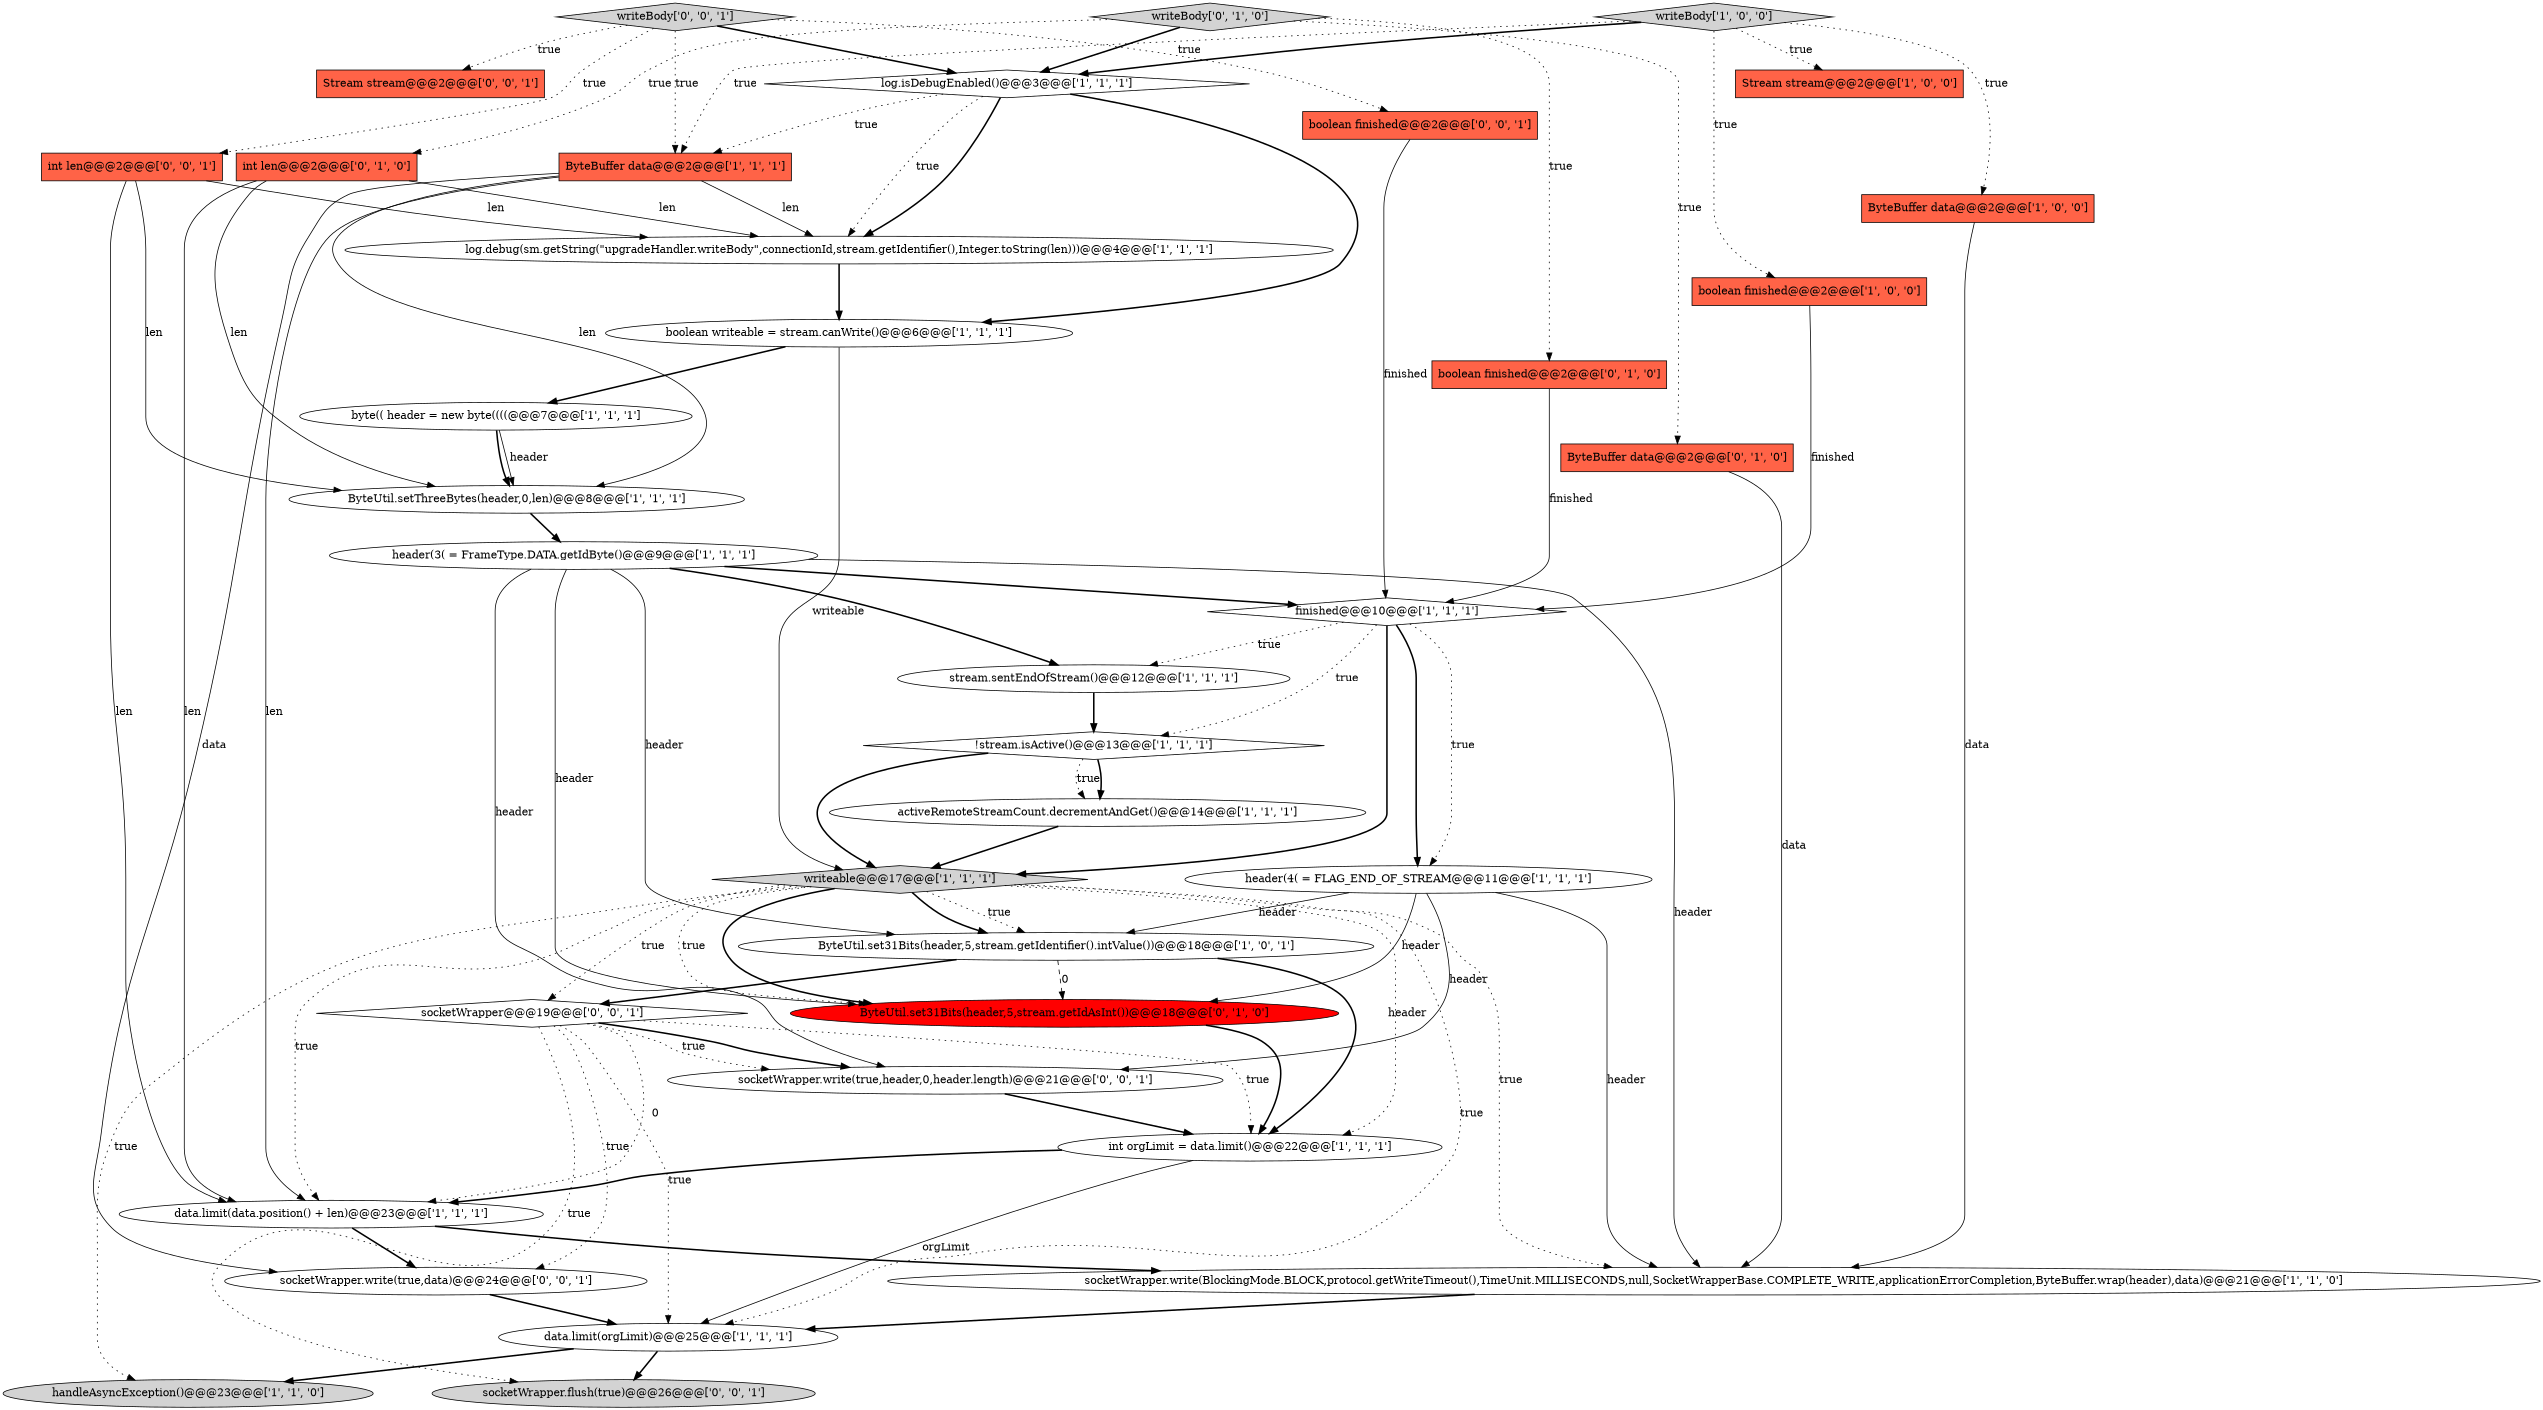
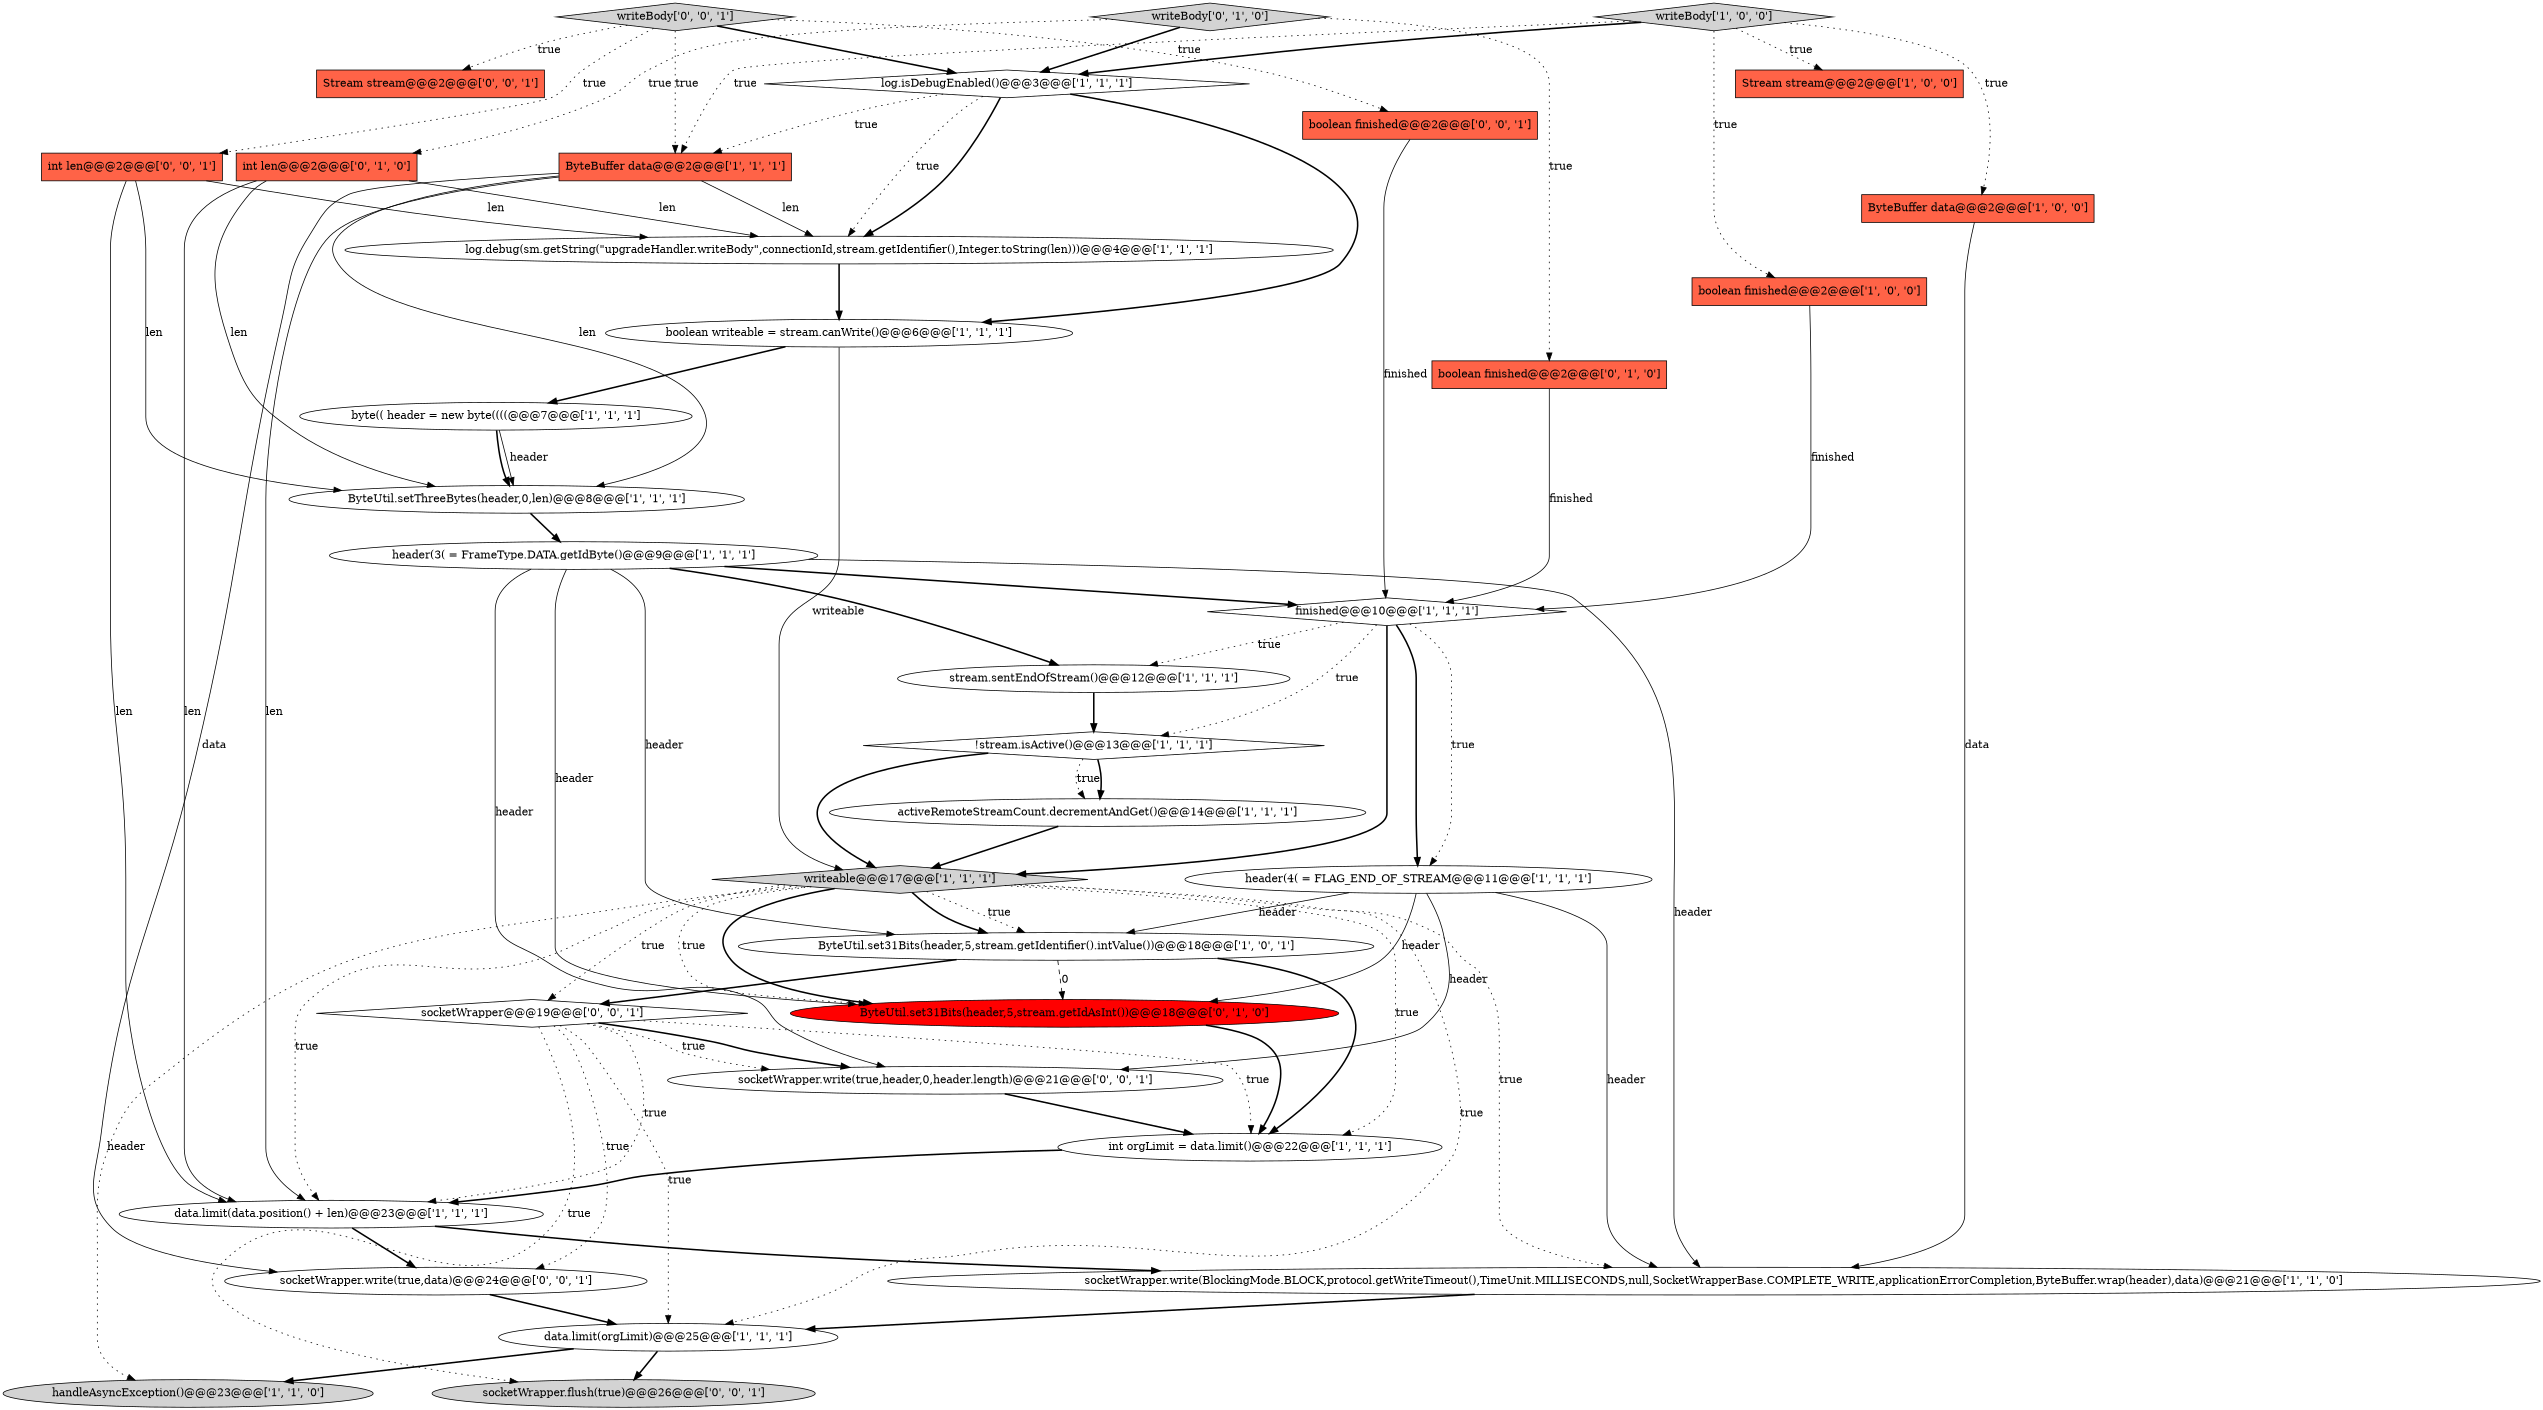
  digraph {
    node [fillcolor=white shape=ellipse style=filled]
    edge [style=bold]
    n1 [label="activeRemoteStreamCount.decrementAndGet()@@@14@@@['1', '1', '1']"]
    n2 [fillcolor=lightgray label="writeable@@@17@@@['1', '1', '1']" shape=diamond]
    n3 [label="socketWrapper@@@19@@@['0', '0', '1']" shape=diamond]
    n4 [label="data.limit(orgLimit)@@@25@@@['1', '1', '1']"]
    n5 [label="data.limit(data.position() + len)@@@23@@@['1', '1', '1']"]
    n6 [label="int orgLimit = data.limit()@@@22@@@['1', '1', '1']"]
    n7 [label="socketWrapper.write(BlockingMode.BLOCK,protocol.getWriteTimeout(),TimeUnit.MILLISECONDS,null,SocketWrapperBase.COMPLETE_WRITE,applicationErrorCompletion,ByteBuffer.wrap(header),data)@@@21@@@['1', '1', '0']"]
    n8 [fillcolor=lightgray label="handleAsyncException()@@@23@@@['1', '1', '0']"]
    n9 [fillcolor=red label="ByteUtil.set31Bits(header,5,stream.getIdAsInt())@@@18@@@['0', '1', '0']"]
    n10 [label="ByteUtil.set31Bits(header,5,stream.getIdentifier().intValue())@@@18@@@['1', '0', '1']"]
    n11 [fillcolor=lightgray label="socketWrapper.flush(true)@@@26@@@['0', '0', '1']"]
    n12 [label="socketWrapper.write(true,data)@@@24@@@['0', '0', '1']"]
    n13 [label="socketWrapper.write(true,header,0,header.length)@@@21@@@['0', '0', '1']"]
    n14 [label="byte(( header = new byte((((@@@7@@@['1', '1', '1']"]
    n15 [label="ByteUtil.setThreeBytes(header,0,len)@@@8@@@['1', '1', '1']"]
    n16 [label="header(3( = FrameType.DATA.getIdByte()@@@9@@@['1', '1', '1']"]
    n17 [fillcolor=tomato label="ByteBuffer data@@@2@@@['1', '0', '0']" shape=box]
    n18 [label="log.debug(sm.getString(\"upgradeHandler.writeBody\",connectionId,stream.getIdentifier(),Integer.toString(len)))@@@4@@@['1', '1', '1']"]
    n19 [label="boolean writeable = stream.canWrite()@@@6@@@['1', '1', '1']"]
    n20 [fillcolor=tomato label="Stream stream@@@2@@@['0', '0', '1']" shape=box]
    n21 [fillcolor=tomato label="int len@@@2@@@['0', '0', '1']" shape=box]
    n22 [label="finished@@@10@@@['1', '1', '1']" shape=diamond]
    n23 [label="!stream.isActive()@@@13@@@['1', '1', '1']" shape=diamond]
    n24 [label="stream.sentEndOfStream()@@@12@@@['1', '1', '1']"]
    n25 [label="header(4( = FLAG_END_OF_STREAM@@@11@@@['1', '1', '1']"]
    n26 [fillcolor=tomato label="boolean finished@@@2@@@['0', '0', '1']" shape=box]
    n27 [fillcolor=lightgray label="writeBody['0', '1', '0']" shape=diamond]
    n28 [fillcolor=tomato label="boolean finished@@@2@@@['0', '1', '0']" shape=box]
    n29 [label="log.isDebugEnabled()@@@3@@@['1', '1', '1']" shape=diamond]
    n30 [fillcolor=tomato label="int len@@@2@@@['0', '1', '0']" shape=box]
-   n31 [fillcolor=tomato label="ByteBuffer data@@@2@@@['0', '1', '0']" shape=box]
    n32 [fillcolor=tomato label="ByteBuffer data@@@2@@@['1', '1', '1']" shape=box]
    n33 [fillcolor=lightgray label="writeBody['1', '0', '0']" shape=diamond]
    n34 [fillcolor=tomato label="boolean finished@@@2@@@['1', '0', '0']" shape=box]
    n35 [fillcolor=tomato label="Stream stream@@@2@@@['1', '0', '0']" shape=box]
    n36 [fillcolor=lightgray label="writeBody['0', '0', '1']" shape=diamond]
    n1 -> n2
    n2 -> n3 [label=true style=dotted]
    n2 -> n4 [label=true style=dotted]
    n2 -> n5 [label=true style=dotted]
-   n2 -> n6 [label=header style=dotted]
+   n2 -> n6 [label=true style=dotted]
    n2 -> n7 [label=true style=dotted]
-   n2 -> n8 [label=true style=dotted]
+   n2 -> n8 [label=header style=dotted]
    n2 -> n9 [label=true style=dotted]
    n2 -> n9
    n2 -> n10
    n2 -> n10 [label=true style=dotted]
    n3 -> n4 [label=true style=dotted]
-   n3 -> n5 [label=0 style=dotted]
+   n3 -> n5 [label=true style=dotted]
    n3 -> n6 [label=true style=dotted]
    n3 -> n11 [label=true style=dotted]
    n3 -> n12 [label=true style=dotted]
    n3 -> n13
    n3 -> n13 [label=true style=dotted]
    n4 -> n8
    n4 -> n11
    n5 -> n7
    n5 -> n12
-   n6 -> n4 [label=orgLimit style=solid]
    n6 -> n5
    n7 -> n4
    n9 -> n6
    n10 -> n3
    n10 -> n6
    n10 -> n9 [label=0 style=dashed]
    n12 -> n4
    n13 -> n6
    n14 -> n15 [label=header style=solid]
    n14 -> n15
    n15 -> n16
    n16 -> n7 [label=header style=solid]
    n16 -> n9 [label=header style=solid]
    n16 -> n10 [label=header style=solid]
    n16 -> n13 [label=header style=solid]
    n16 -> n22
    n16 -> n24
    n17 -> n7 [label=data style=solid]
    n18 -> n19
    n19 -> n2 [label=writeable style=solid]
    n19 -> n14
    n21 -> n5 [label=len style=solid]
    n21 -> n15 [label=len style=solid]
    n21 -> n18 [label=len style=solid]
    n22 -> n2
    n22 -> n23 [label=true style=dotted]
    n22 -> n24 [label=true style=dotted]
    n22 -> n25
    n22 -> n25 [label=true style=dotted]
    n23 -> n1 [label=true style=dotted]
    n23 -> n1
    n23 -> n2
    n24 -> n23
    n25 -> n7 [label=header style=solid]
    n25 -> n9 [label=header style=solid]
    n25 -> n10 [label=header style=solid]
    n25 -> n13 [label=header style=solid]
    n26 -> n22 [label=finished style=solid]
    n27 -> n28 [label=true style=dotted]
    n27 -> n29
    n27 -> n30 [label=true style=dotted]
-   n27 -> n31 [label=true style=dotted]
    n28 -> n22 [label=finished style=solid]
    n29 -> n18 [label=true style=dotted]
    n29 -> n18
    n29 -> n19
    n29 -> n32 [label=true style=dotted]
    n30 -> n5 [label=len style=solid]
    n30 -> n15 [label=len style=solid]
    n30 -> n18 [label=len style=solid]
-   n31 -> n7 [label=data style=solid]
    n32 -> n5 [label=len style=solid]
    n32 -> n12 [label=data style=solid]
    n32 -> n15 [label=len style=solid]
    n32 -> n18 [label=len style=solid]
    n33 -> n17 [label=true style=dotted]
    n33 -> n29
    n33 -> n32 [label=true style=dotted]
    n33 -> n34 [label=true style=dotted]
    n33 -> n35 [label=true style=dotted]
    n34 -> n22 [label=finished style=solid]
    n36 -> n20 [label=true style=dotted]
    n36 -> n21 [label=true style=dotted]
    n36 -> n26 [label=true style=dotted]
    n36 -> n29
    n36 -> n32 [label=true style=dotted]
  }
